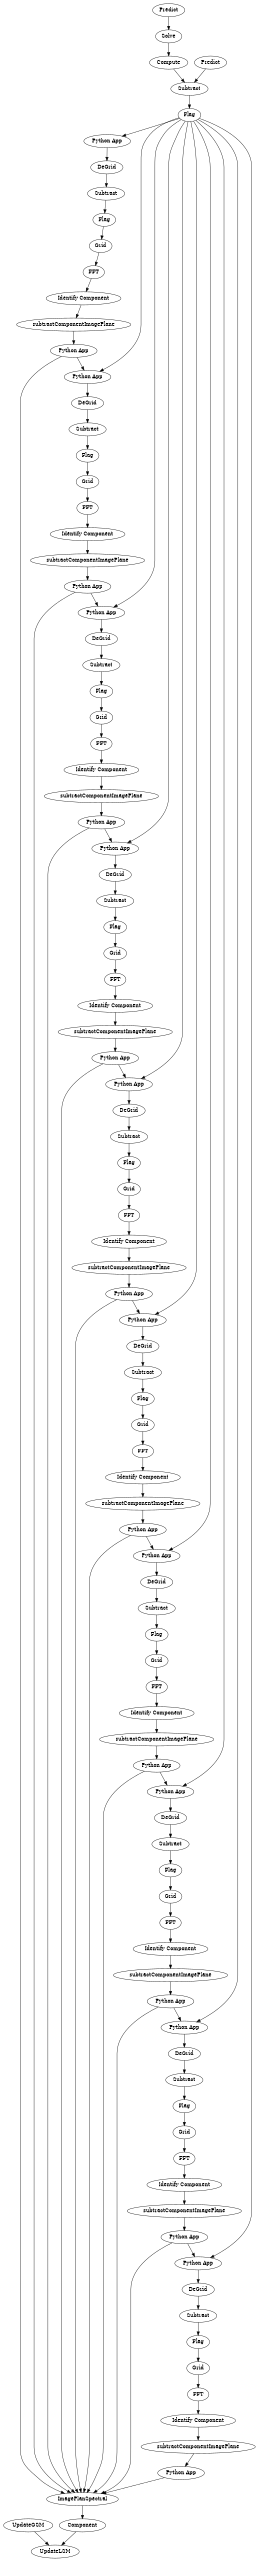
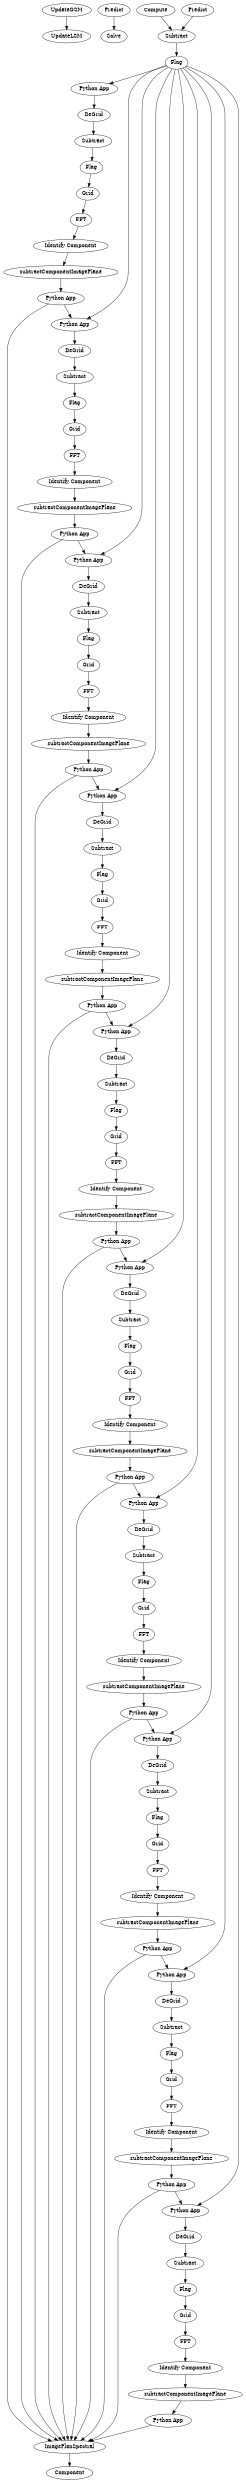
  strict digraph {
    node [nm="Python App"]
    n1 [label=UpdateGSM nm=UpdateGSM]
    n2 [label=UpdateLSM nm=UpdateLSM]
    n3 [label=Solve nm=Solve]
    n4 [label=Compute nm=Compute]
    n5 [label=Subtract nm=Subtract]
    n6 [label=Flag nm=Flag]
    n7 [label="Python App"]
    n8 [label="Python App"]
    n9 [label="Python App"]
    n10 [label="Python App"]
    n11 [label="Python App"]
    n12 [label="Python App"]
    n13 [label="Python App"]
    n14 [label="Python App"]
    n15 [label="Python App"]
    n16 [label="Python App"]
    n17 [label=Grid nm=Grid]
    n18 [label=FFT nm=FFT]
    n19 [label="Identify Component" nm="Identify Component"]
    n20 [label=Grid nm=Grid]
    n21 [label=FFT nm=FFT]
    n22 [label="Identify Component" nm="Identify Component"]
    n23 [label=Grid nm=Grid]
    n24 [label=FFT nm=FFT]
    n25 [label="Identify Component" nm="Identify Component"]
    n26 [label=Grid nm=Grid]
    n27 [label=FFT nm=FFT]
    n28 [label="Identify Component" nm="Identify Component"]
    n29 [label=Grid nm=Grid]
    n30 [label=FFT nm=FFT]
    n31 [label="Identify Component" nm="Identify Component"]
    n32 [label=Grid nm=Grid]
    n33 [label=FFT nm=FFT]
    n34 [label="Identify Component" nm="Identify Component"]
    n35 [label=Grid nm=Grid]
    n36 [label=FFT nm=FFT]
    n37 [label="Identify Component" nm="Identify Component"]
    n38 [label=Grid nm=Grid]
    n39 [label=FFT nm=FFT]
    n40 [label="Identify Component" nm="Identify Component"]
    n41 [label=Grid nm=Grid]
    n42 [label=FFT nm=FFT]
    n43 [label="Identify Component" nm="Identify Component"]
    n44 [label=Grid nm=Grid]
    n45 [label=FFT nm=FFT]
    n46 [label="Identify Component" nm="Identify Component"]
    n47 [label=DeGrid nm=DeGrid]
    n48 [label=Subtract nm=Subtract]
    n49 [label=Flag nm=Flag]
    n50 [label=DeGrid nm=DeGrid]
    n51 [label=Subtract nm=Subtract]
    n52 [label=Flag nm=Flag]
    n53 [label=DeGrid nm=DeGrid]
    n54 [label=Subtract nm=Subtract]
    n55 [label=Flag nm=Flag]
    n56 [label=DeGrid nm=DeGrid]
    n57 [label=Subtract nm=Subtract]
    n58 [label=Flag nm=Flag]
    n59 [label=DeGrid nm=DeGrid]
    n60 [label=Subtract nm=Subtract]
    n61 [label=Flag nm=Flag]
    n62 [label=DeGrid nm=DeGrid]
    n63 [label=Subtract nm=Subtract]
    n64 [label=Flag nm=Flag]
    n65 [label=DeGrid nm=DeGrid]
    n66 [label=Subtract nm=Subtract]
    n67 [label=Flag nm=Flag]
    n68 [label=DeGrid nm=DeGrid]
    n69 [label=Subtract nm=Subtract]
    n70 [label=Flag nm=Flag]
    n71 [label=DeGrid nm=DeGrid]
    n72 [label=Subtract nm=Subtract]
    n73 [label=Flag nm=Flag]
    n74 [label=DeGrid nm=DeGrid]
    n75 [label=Subtract nm=Subtract]
    n76 [label=Flag nm=Flag]
    n77 [label=subtractComponentImagePlane nm=subtractComponentImagePlane]
    n78 [label="Python App"]
    n79 [label=subtractComponentImagePlane nm=subtractComponentImagePlane]
    n80 [label="Python App"]
    n81 [label=subtractComponentImagePlane nm=subtractComponentImagePlane]
    n82 [label="Python App"]
    n83 [label=subtractComponentImagePlane nm=subtractComponentImagePlane]
    n84 [label="Python App"]
    n85 [label=subtractComponentImagePlane nm=subtractComponentImagePlane]
    n86 [label="Python App"]
    n87 [label=subtractComponentImagePlane nm=subtractComponentImagePlane]
    n88 [label="Python App"]
    n89 [label=subtractComponentImagePlane nm=subtractComponentImagePlane]
    n90 [label="Python App"]
    n91 [label=subtractComponentImagePlane nm=subtractComponentImagePlane]
    n92 [label="Python App"]
    n93 [label=subtractComponentImagePlane nm=subtractComponentImagePlane]
    n94 [label="Python App"]
    n95 [label=subtractComponentImagePlane nm=subtractComponentImagePlane]
    n96 [label="Python App"]
    n97 [label=ImagePlanSpectral nm=ImagePlanSpectral]
    n98 [label=Component nm=CalibrationSourceFinder]
    n99 [label=Predict nm=Predict]
    n100 [label=Predict nm=Predict]
    n1 -> n2
-   n3 -> n4
    n4 -> n5
    n5 -> n6
    n6 -> n7
    n6 -> n8
    n6 -> n9
    n6 -> n10
    n6 -> n11
    n6 -> n12
    n6 -> n13
    n6 -> n14
    n6 -> n15
    n6 -> n16
    n7 -> n50
    n8 -> n53
    n9 -> n56
    n10 -> n59
    n11 -> n62
    n12 -> n65
    n13 -> n68
    n14 -> n71
    n15 -> n74
    n16 -> n47
    n17 -> n18
    n18 -> n19
    n19 -> n77
    n20 -> n21
    n21 -> n22
    n22 -> n79
    n23 -> n24
    n24 -> n25
    n25 -> n81
    n26 -> n27
    n27 -> n28
    n28 -> n83
    n29 -> n30
    n30 -> n31
    n31 -> n85
    n32 -> n33
    n33 -> n34
    n34 -> n87
    n35 -> n36
    n36 -> n37
    n37 -> n89
    n38 -> n39
    n39 -> n40
    n40 -> n91
    n41 -> n42
    n42 -> n43
    n43 -> n93
    n44 -> n45
    n45 -> n46
    n46 -> n95
    n47 -> n48
    n48 -> n49
    n49 -> n17
    n50 -> n51
    n51 -> n52
    n52 -> n20
    n53 -> n54
    n54 -> n55
    n55 -> n23
    n56 -> n57
    n57 -> n58
    n58 -> n26
    n59 -> n60
    n60 -> n61
    n61 -> n29
    n62 -> n63
    n63 -> n64
    n64 -> n32
    n65 -> n66
    n66 -> n67
    n67 -> n35
    n68 -> n69
    n69 -> n70
    n70 -> n38
    n71 -> n72
    n72 -> n73
    n73 -> n41
    n74 -> n75
    n75 -> n76
    n76 -> n44
    n77 -> n78
    n78 -> n7
    n78 -> n97
    n79 -> n80
    n80 -> n8
    n80 -> n97
    n81 -> n82
    n82 -> n9
    n82 -> n97
    n83 -> n84
    n84 -> n10
    n84 -> n97
    n85 -> n86
    n86 -> n11
    n86 -> n97
    n87 -> n88
    n88 -> n12
    n88 -> n97
    n89 -> n90
    n90 -> n13
    n90 -> n97
    n91 -> n92
    n92 -> n14
    n92 -> n97
    n93 -> n94
    n94 -> n15
    n94 -> n97
    n95 -> n96
    n96 -> n97
    n97 -> n98
-   n98 -> n2
    n99 -> n3
    n100 -> n5
  }
